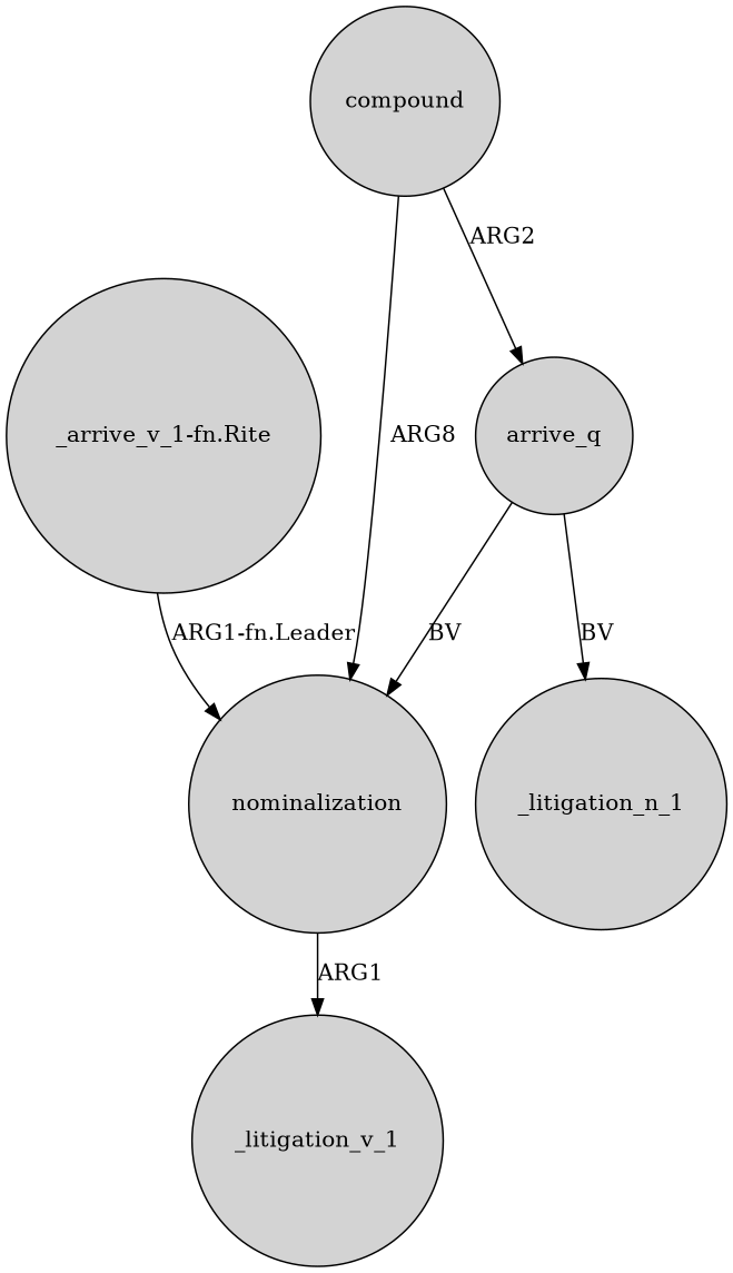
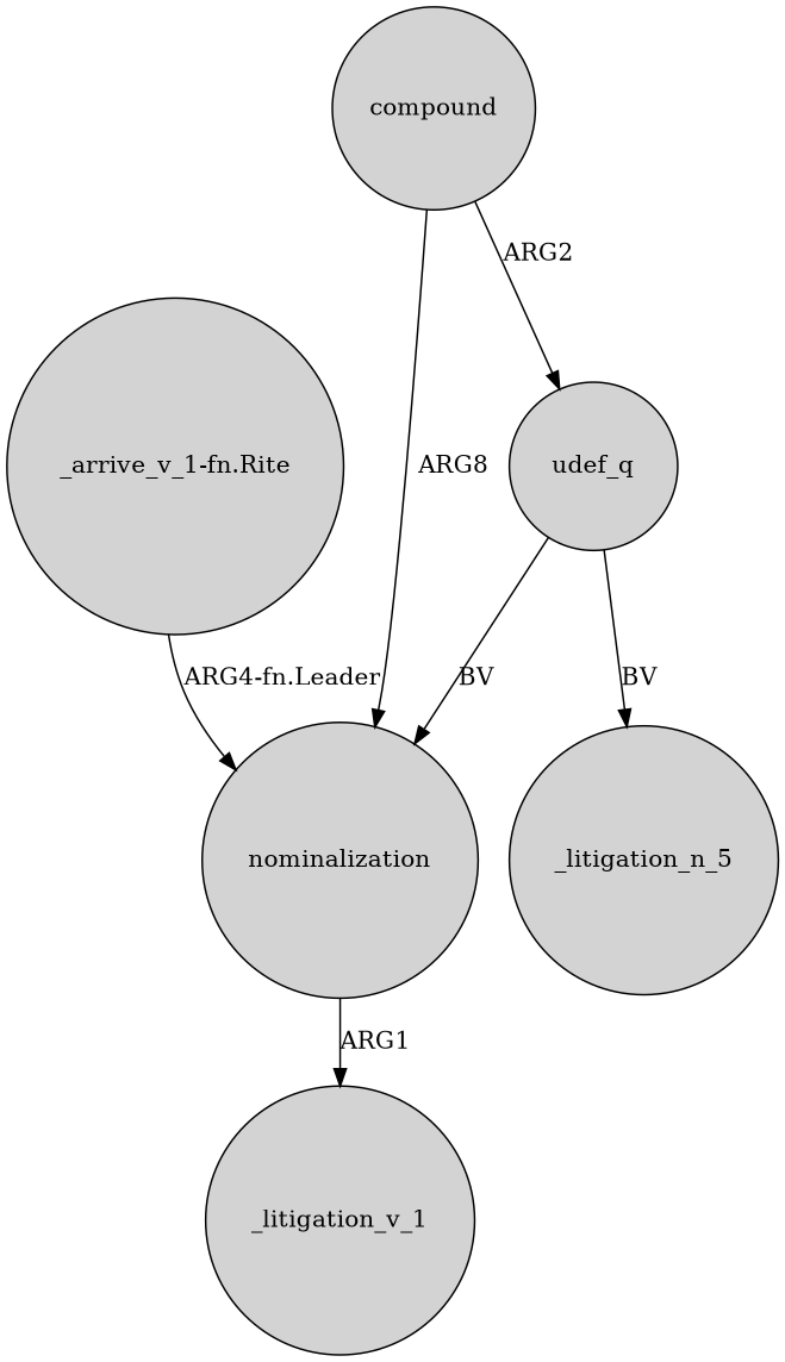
  digraph {
    node [shape=circle style=filled]
    n1 [label=_litigation_v_1]
    nominalization
    "_arrive_v_1-fn.Rite"
    compound
-   udef_q [label=arrive_q]
-   _litigation_n_1
+   udef_q
+   _litigation_n_1 [label=_litigation_n_5]
    nominalization -> n1 [label=ARG1]
-   "_arrive_v_1-fn.Rite" -> nominalization [label="ARG1-fn.Leader"]
+   "_arrive_v_1-fn.Rite" -> nominalization [label="ARG4-fn.Leader"]
    compound -> nominalization [label=ARG8]
    compound -> udef_q [label=ARG2]
    udef_q -> nominalization [label=BV]
    udef_q -> _litigation_n_1 [label=BV]
  }
